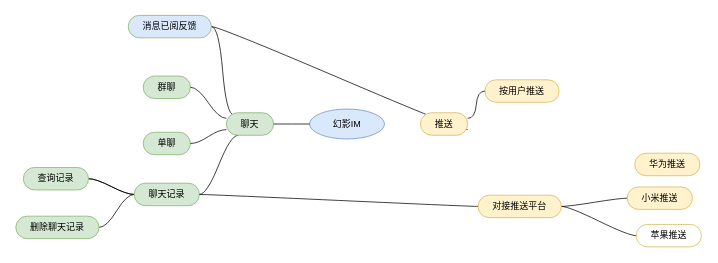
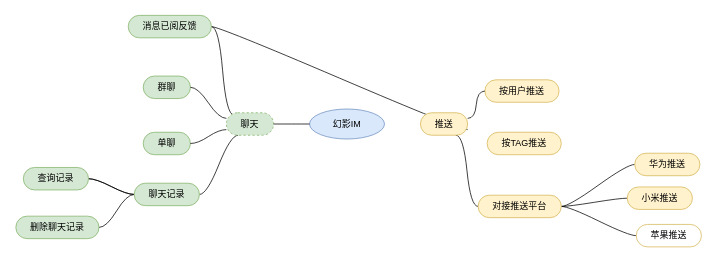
  <mxCell id="0" />
  <mxCell id="1" parent="0" />
  <mxCell id="2" value="幻影IM" style="ellipse;whiteSpace=wrap;html=1;align=center;newEdgeStyle={&quot;edgeStyle&quot;:&quot;entityRelationEdgeStyle&quot;,&quot;startArrow&quot;:&quot;none&quot;,&quot;endArrow&quot;:&quot;none&quot;,&quot;segment&quot;:10,&quot;curved&quot;:1,&quot;sourcePerimeterSpacing&quot;:0,&quot;targetPerimeterSpacing&quot;:0};treeFolding=1;treeMoving=1;fillColor=#dae8fc;strokeColor=#6c8ebf;" vertex="1" parent="1"><mxGeometry x="412" y="145" width="100" height="40" as="geometry" /></mxCell>
  <mxCell id="3" value="按用户推送" style="whiteSpace=wrap;html=1;rounded=1;arcSize=50;align=center;verticalAlign=middle;strokeWidth=1;autosize=1;spacing=4;treeFolding=1;treeMoving=1;newEdgeStyle={&quot;edgeStyle&quot;:&quot;entityRelationEdgeStyle&quot;,&quot;startArrow&quot;:&quot;none&quot;,&quot;endArrow&quot;:&quot;none&quot;,&quot;segment&quot;:10,&quot;curved&quot;:1,&quot;sourcePerimeterSpacing&quot;:0,&quot;targetPerimeterSpacing&quot;:0};fillColor=#fff2cc;strokeColor=#d6b656;" vertex="1" parent="1"><mxGeometry x="646" y="106" width="99" height="30" as="geometry" /></mxCell>
  <mxCell id="4" value="" style="edgeStyle=entityRelationEdgeStyle;startArrow=none;endArrow=none;segment=10;curved=1;sourcePerimeterSpacing=0;targetPerimeterSpacing=0;rounded=0;exitX=1;exitY=0.25;exitDx=0;exitDy=0;" edge="1" target="3" parent="1" source="8"><mxGeometry relative="1" as="geometry"><mxPoint x="674" y="199" as="sourcePoint" /></mxGeometry></mxCell>
+ <mxCell id="5" value="按TAG推送" style="whiteSpace=wrap;html=1;rounded=1;arcSize=50;align=center;verticalAlign=middle;strokeWidth=1;autosize=1;spacing=4;treeFolding=1;treeMoving=1;newEdgeStyle={&quot;edgeStyle&quot;:&quot;entityRelationEdgeStyle&quot;,&quot;startArrow&quot;:&quot;none&quot;,&quot;endArrow&quot;:&quot;none&quot;,&quot;segment&quot;:10,&quot;curved&quot;:1,&quot;sourcePerimeterSpacing&quot;:0,&quot;targetPerimeterSpacing&quot;:0};fillColor=#fff2cc;strokeColor=#d6b656;" vertex="1" parent="1"><mxGeometry x="649" y="176" width="99" height="30" as="geometry" /></mxCell>
  <mxCell id="6" value="" style="edgeStyle=entityRelationEdgeStyle;startArrow=none;endArrow=none;segment=10;curved=1;sourcePerimeterSpacing=0;targetPerimeterSpacing=0;rounded=0;exitX=1;exitY=0.75;exitDx=0;exitDy=0;" edge="1" target="30" parent="1" source="8"><mxGeometry relative="1" as="geometry"><mxPoint x="553" y="311" as="sourcePoint" /></mxGeometry></mxCell>
+ <mxCell id="7" value="" style="edgeStyle=entityRelationEdgeStyle;rounded=0;orthogonalLoop=1;jettySize=auto;html=1;startArrow=none;endArrow=none;segment=10;curved=1;sourcePerimeterSpacing=0;targetPerimeterSpacing=0;exitX=0.75;exitY=1;exitDx=0;exitDy=0;" edge="1" parent="1" source="8" target="24"><mxGeometry relative="1" as="geometry" /></mxCell>
  <mxCell id="8" value="推送" style="whiteSpace=wrap;html=1;rounded=1;arcSize=50;align=center;verticalAlign=middle;strokeWidth=1;autosize=1;spacing=4;treeFolding=1;treeMoving=1;newEdgeStyle={&quot;edgeStyle&quot;:&quot;entityRelationEdgeStyle&quot;,&quot;startArrow&quot;:&quot;none&quot;,&quot;endArrow&quot;:&quot;none&quot;,&quot;segment&quot;:10,&quot;curved&quot;:1,&quot;sourcePerimeterSpacing&quot;:0,&quot;targetPerimeterSpacing&quot;:0};fillColor=#fff2cc;strokeColor=#d6b656;" vertex="1" parent="1"><mxGeometry x="560" y="150" width="63" height="30" as="geometry" /></mxCell>
  <mxCell id="9" value="单聊" style="whiteSpace=wrap;html=1;rounded=1;arcSize=50;align=center;verticalAlign=middle;strokeWidth=1;autosize=1;spacing=4;treeFolding=1;treeMoving=1;newEdgeStyle={&quot;edgeStyle&quot;:&quot;entityRelationEdgeStyle&quot;,&quot;startArrow&quot;:&quot;none&quot;,&quot;endArrow&quot;:&quot;none&quot;,&quot;segment&quot;:10,&quot;curved&quot;:1,&quot;sourcePerimeterSpacing&quot;:0,&quot;targetPerimeterSpacing&quot;:0};fillColor=#d5e8d4;strokeColor=#82b366;" vertex="1" parent="1"><mxGeometry x="190" y="176" width="63" height="30" as="geometry" /></mxCell>
  <mxCell id="10" value="" style="edgeStyle=entityRelationEdgeStyle;startArrow=none;endArrow=none;segment=10;curved=1;sourcePerimeterSpacing=0;targetPerimeterSpacing=0;rounded=0;exitX=0;exitY=0.75;exitDx=0;exitDy=0;" edge="1" target="9" parent="1" source="15"><mxGeometry relative="1" as="geometry"><mxPoint x="210" y="113" as="sourcePoint" /><Array as="points"><mxPoint x="298" y="162" /></Array></mxGeometry></mxCell>
  <mxCell id="11" value="群聊" style="whiteSpace=wrap;html=1;rounded=1;arcSize=50;align=center;verticalAlign=middle;strokeWidth=1;autosize=1;spacing=4;treeFolding=1;treeMoving=1;newEdgeStyle={&quot;edgeStyle&quot;:&quot;entityRelationEdgeStyle&quot;,&quot;startArrow&quot;:&quot;none&quot;,&quot;endArrow&quot;:&quot;none&quot;,&quot;segment&quot;:10,&quot;curved&quot;:1,&quot;sourcePerimeterSpacing&quot;:0,&quot;targetPerimeterSpacing&quot;:0};fillColor=#d5e8d4;strokeColor=#82b366;" vertex="1" parent="1"><mxGeometry x="190" y="101" width="63" height="30" as="geometry" /></mxCell>
  <mxCell id="12" value="" style="edgeStyle=entityRelationEdgeStyle;startArrow=none;endArrow=none;segment=10;curved=1;sourcePerimeterSpacing=0;targetPerimeterSpacing=0;rounded=0;exitX=0;exitY=0.25;exitDx=0;exitDy=0;" edge="1" target="11" parent="1" source="15"><mxGeometry relative="1" as="geometry"><mxPoint x="211" y="237" as="sourcePoint" /></mxGeometry></mxCell>
  <mxCell id="13" value="" style="edgeStyle=entityRelationEdgeStyle;rounded=0;orthogonalLoop=1;jettySize=auto;html=1;startArrow=none;endArrow=none;segment=10;curved=1;sourcePerimeterSpacing=0;targetPerimeterSpacing=0;exitX=0.25;exitY=1;exitDx=0;exitDy=0;" edge="1" parent="1" source="15" target="20"><mxGeometry relative="1" as="geometry"><Array as="points"><mxPoint x="302" y="174" /></Array></mxGeometry></mxCell>
  <mxCell id="14" value="" style="edgeStyle=entityRelationEdgeStyle;rounded=0;orthogonalLoop=1;jettySize=auto;html=1;startArrow=none;endArrow=none;segment=10;curved=1;sourcePerimeterSpacing=0;targetPerimeterSpacing=0;exitX=0.159;exitY=0.1;exitDx=0;exitDy=0;exitPerimeter=0;" edge="1" parent="1" source="15" target="30"><mxGeometry relative="1" as="geometry" /></mxCell>
- <mxCell id="15" value="聊天" style="whiteSpace=wrap;html=1;rounded=1;arcSize=50;align=center;verticalAlign=middle;strokeWidth=1;autosize=1;spacing=4;treeFolding=1;treeMoving=1;newEdgeStyle={&quot;edgeStyle&quot;:&quot;entityRelationEdgeStyle&quot;,&quot;startArrow&quot;:&quot;none&quot;,&quot;endArrow&quot;:&quot;none&quot;,&quot;segment&quot;:10,&quot;curved&quot;:1,&quot;sourcePerimeterSpacing&quot;:0,&quot;targetPerimeterSpacing&quot;:0};fillColor=#d5e8d4;strokeColor=#82b366;" vertex="1" parent="1"><mxGeometry x="301" y="150" width="63" height="30" as="geometry" /></mxCell>
+ <mxCell id="15" value="聊天" style="whiteSpace=wrap;html=1;rounded=1;arcSize=50;align=center;verticalAlign=middle;strokeWidth=1;autosize=1;spacing=4;treeFolding=1;treeMoving=1;newEdgeStyle={&quot;edgeStyle&quot;:&quot;entityRelationEdgeStyle&quot;,&quot;startArrow&quot;:&quot;none&quot;,&quot;endArrow&quot;:&quot;none&quot;,&quot;segment&quot;:10,&quot;curved&quot;:1,&quot;sourcePerimeterSpacing&quot;:0,&quot;targetPerimeterSpacing&quot;:0};fillColor=#d5e8d4;strokeColor=#82b366;dashed=1;" vertex="1" parent="1"><mxGeometry x="301" y="150" width="63" height="30" as="geometry" /></mxCell>
  <mxCell id="16" value="" style="edgeStyle=entityRelationEdgeStyle;startArrow=none;endArrow=none;segment=10;curved=1;sourcePerimeterSpacing=0;targetPerimeterSpacing=0;rounded=0;" edge="1" target="15" parent="1" source="2"><mxGeometry relative="1" as="geometry"><mxPoint x="407" y="-2" as="sourcePoint" /><Array as="points"><mxPoint x="425" y="153" /></Array></mxGeometry></mxCell>
  <mxCell id="17" value="" style="edgeStyle=entityRelationEdgeStyle;rounded=0;orthogonalLoop=1;jettySize=auto;html=1;startArrow=none;endArrow=none;segment=10;curved=1;sourcePerimeterSpacing=0;targetPerimeterSpacing=0;" edge="1" parent="1" source="20" target="28"><mxGeometry relative="1" as="geometry" /></mxCell>
  <mxCell id="18" value="" style="edgeStyle=entityRelationEdgeStyle;rounded=0;orthogonalLoop=1;jettySize=auto;html=1;startArrow=none;endArrow=none;segment=10;curved=1;sourcePerimeterSpacing=0;targetPerimeterSpacing=0;" edge="1" parent="1" source="20" target="28"><mxGeometry relative="1" as="geometry" /></mxCell>
  <mxCell id="19" value="" style="edgeStyle=entityRelationEdgeStyle;rounded=0;orthogonalLoop=1;jettySize=auto;html=1;startArrow=none;endArrow=none;segment=10;curved=1;sourcePerimeterSpacing=0;targetPerimeterSpacing=0;" edge="1" parent="1" source="20" target="29"><mxGeometry relative="1" as="geometry" /></mxCell>
  <mxCell id="20" value="聊天记录" style="whiteSpace=wrap;html=1;rounded=1;arcSize=50;align=center;verticalAlign=middle;strokeWidth=1;autosize=1;spacing=4;treeFolding=1;treeMoving=1;newEdgeStyle={&quot;edgeStyle&quot;:&quot;entityRelationEdgeStyle&quot;,&quot;startArrow&quot;:&quot;none&quot;,&quot;endArrow&quot;:&quot;none&quot;,&quot;segment&quot;:10,&quot;curved&quot;:1,&quot;sourcePerimeterSpacing&quot;:0,&quot;targetPerimeterSpacing&quot;:0};fillColor=#d5e8d4;strokeColor=#82b366;" vertex="1" parent="1"><mxGeometry x="178" y="244" width="87" height="30" as="geometry" /></mxCell>
- <mxCell id="21" value="" style="edgeStyle=entityRelationEdgeStyle;rounded=0;orthogonalLoop=1;jettySize=auto;html=1;startArrow=none;endArrow=none;segment=10;curved=1;sourcePerimeterSpacing=0;targetPerimeterSpacing=0;" edge="1" parent="1" source="24" target="20"><mxGeometry relative="1" as="geometry" /></mxCell>
+ <mxCell id="21" value="" style="edgeStyle=entityRelationEdgeStyle;rounded=0;orthogonalLoop=1;jettySize=auto;html=1;startArrow=none;endArrow=none;segment=10;curved=1;sourcePerimeterSpacing=0;targetPerimeterSpacing=0;" edge="1" parent="1" source="24" target="25"><mxGeometry relative="1" as="geometry" /></mxCell>
  <mxCell id="22" value="" style="edgeStyle=entityRelationEdgeStyle;rounded=0;orthogonalLoop=1;jettySize=auto;html=1;startArrow=none;endArrow=none;segment=10;curved=1;sourcePerimeterSpacing=0;targetPerimeterSpacing=0;" edge="1" parent="1" source="24" target="26"><mxGeometry relative="1" as="geometry" /></mxCell>
  <mxCell id="23" value="" style="edgeStyle=entityRelationEdgeStyle;rounded=0;orthogonalLoop=1;jettySize=auto;html=1;startArrow=none;endArrow=none;segment=10;curved=1;sourcePerimeterSpacing=0;targetPerimeterSpacing=0;" edge="1" parent="1" source="24" target="27"><mxGeometry relative="1" as="geometry" /></mxCell>
  <mxCell id="24" value="对接推送平台" style="whiteSpace=wrap;html=1;rounded=1;arcSize=50;align=center;verticalAlign=middle;strokeWidth=1;autosize=1;spacing=4;treeFolding=1;treeMoving=1;newEdgeStyle={&quot;edgeStyle&quot;:&quot;entityRelationEdgeStyle&quot;,&quot;startArrow&quot;:&quot;none&quot;,&quot;endArrow&quot;:&quot;none&quot;,&quot;segment&quot;:10,&quot;curved&quot;:1,&quot;sourcePerimeterSpacing&quot;:0,&quot;targetPerimeterSpacing&quot;:0};fillColor=#fff2cc;strokeColor=#d6b656;" vertex="1" parent="1"><mxGeometry x="637" y="260" width="111" height="30" as="geometry" /></mxCell>
  <mxCell id="25" value="华为推送" style="whiteSpace=wrap;html=1;rounded=1;arcSize=50;align=center;verticalAlign=middle;strokeWidth=1;autosize=1;spacing=4;treeFolding=1;treeMoving=1;newEdgeStyle={&quot;edgeStyle&quot;:&quot;entityRelationEdgeStyle&quot;,&quot;startArrow&quot;:&quot;none&quot;,&quot;endArrow&quot;:&quot;none&quot;,&quot;segment&quot;:10,&quot;curved&quot;:1,&quot;sourcePerimeterSpacing&quot;:0,&quot;targetPerimeterSpacing&quot;:0};fillColor=#fff2cc;strokeColor=#d6b656;" vertex="1" parent="1"><mxGeometry x="846" y="204" width="87" height="30" as="geometry" /></mxCell>
  <mxCell id="26" value="小米推送" style="whiteSpace=wrap;html=1;rounded=1;arcSize=50;align=center;verticalAlign=middle;strokeWidth=1;autosize=1;spacing=4;treeFolding=1;treeMoving=1;newEdgeStyle={&quot;edgeStyle&quot;:&quot;entityRelationEdgeStyle&quot;,&quot;startArrow&quot;:&quot;none&quot;,&quot;endArrow&quot;:&quot;none&quot;,&quot;segment&quot;:10,&quot;curved&quot;:1,&quot;sourcePerimeterSpacing&quot;:0,&quot;targetPerimeterSpacing&quot;:0};fillColor=#fff2cc;strokeColor=#d6b656;" vertex="1" parent="1"><mxGeometry x="836" y="249" width="87" height="30" as="geometry" /></mxCell>
  <mxCell id="27" value="苹果推送" style="whiteSpace=wrap;html=1;rounded=1;arcSize=50;align=center;verticalAlign=middle;strokeWidth=1;autosize=1;spacing=4;treeFolding=1;treeMoving=1;newEdgeStyle={&quot;edgeStyle&quot;:&quot;entityRelationEdgeStyle&quot;,&quot;startArrow&quot;:&quot;none&quot;,&quot;endArrow&quot;:&quot;none&quot;,&quot;segment&quot;:10,&quot;curved&quot;:1,&quot;sourcePerimeterSpacing&quot;:0,&quot;targetPerimeterSpacing&quot;:0};fillColor=#ffffff;strokeColor=#d6b656;" vertex="1" parent="1"><mxGeometry x="848" y="299" width="87" height="30" as="geometry" /></mxCell>
  <mxCell id="28" value="查询记录" style="whiteSpace=wrap;html=1;rounded=1;arcSize=50;align=center;verticalAlign=middle;strokeWidth=1;autosize=1;spacing=4;treeFolding=1;treeMoving=1;newEdgeStyle={&quot;edgeStyle&quot;:&quot;entityRelationEdgeStyle&quot;,&quot;startArrow&quot;:&quot;none&quot;,&quot;endArrow&quot;:&quot;none&quot;,&quot;segment&quot;:10,&quot;curved&quot;:1,&quot;sourcePerimeterSpacing&quot;:0,&quot;targetPerimeterSpacing&quot;:0};fillColor=#d5e8d4;strokeColor=#82b366;" vertex="1" parent="1"><mxGeometry x="30" y="223" width="87" height="30" as="geometry" /></mxCell>
  <mxCell id="29" value="删除聊天记录" style="whiteSpace=wrap;html=1;rounded=1;arcSize=50;align=center;verticalAlign=middle;strokeWidth=1;autosize=1;spacing=4;treeFolding=1;treeMoving=1;newEdgeStyle={&quot;edgeStyle&quot;:&quot;entityRelationEdgeStyle&quot;,&quot;startArrow&quot;:&quot;none&quot;,&quot;endArrow&quot;:&quot;none&quot;,&quot;segment&quot;:10,&quot;curved&quot;:1,&quot;sourcePerimeterSpacing&quot;:0,&quot;targetPerimeterSpacing&quot;:0};fillColor=#d5e8d4;strokeColor=#82b366;" vertex="1" parent="1"><mxGeometry x="20" y="288" width="111" height="30" as="geometry" /></mxCell>
- <mxCell id="30" value="消息已阅反馈" style="whiteSpace=wrap;html=1;rounded=1;arcSize=50;align=center;verticalAlign=middle;strokeWidth=1;autosize=1;spacing=4;treeFolding=1;treeMoving=1;newEdgeStyle={&quot;edgeStyle&quot;:&quot;entityRelationEdgeStyle&quot;,&quot;startArrow&quot;:&quot;none&quot;,&quot;endArrow&quot;:&quot;none&quot;,&quot;segment&quot;:10,&quot;curved&quot;:1,&quot;sourcePerimeterSpacing&quot;:0,&quot;targetPerimeterSpacing&quot;:0};fillColor=#dae8fc;strokeColor=#82b366;" vertex="1" parent="1"><mxGeometry x="170" y="20" width="111" height="30" as="geometry" /></mxCell>
+ <mxCell id="30" value="消息已阅反馈" style="whiteSpace=wrap;html=1;rounded=1;arcSize=50;align=center;verticalAlign=middle;strokeWidth=1;autosize=1;spacing=4;treeFolding=1;treeMoving=1;newEdgeStyle={&quot;edgeStyle&quot;:&quot;entityRelationEdgeStyle&quot;,&quot;startArrow&quot;:&quot;none&quot;,&quot;endArrow&quot;:&quot;none&quot;,&quot;segment&quot;:10,&quot;curved&quot;:1,&quot;sourcePerimeterSpacing&quot;:0,&quot;targetPerimeterSpacing&quot;:0};fillColor=#d5e8d4;strokeColor=#82b366;" vertex="1" parent="1"><mxGeometry x="170" y="20" width="111" height="30" as="geometry" /></mxCell>
